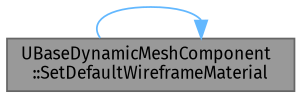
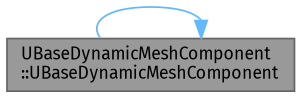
  digraph {
    rankdir=LR
    fontname="Fira Sans"
-   n1 [color=gray40 fillcolor=grey60 fontcolor=black fontname="Fira Sans" fontsize=10 height=0.2 label="UBaseDynamicMeshComponent\l::SetDefaultWireframeMaterial" shape=box style=filled width=0.4]
+   n1 [color=gray40 fillcolor=grey60 fontcolor=black fontname="Fira Sans" fontsize=10 height=0.2 label="UBaseDynamicMeshComponent\l::UBaseDynamicMeshComponent" shape=box style=filled width=0.4]
    n1 -> n1 [color=steelblue1 fontname="Fira Sans" fontsize=10 labelfontname=Helvetica labelfontsize=10 style=solid]
  }
